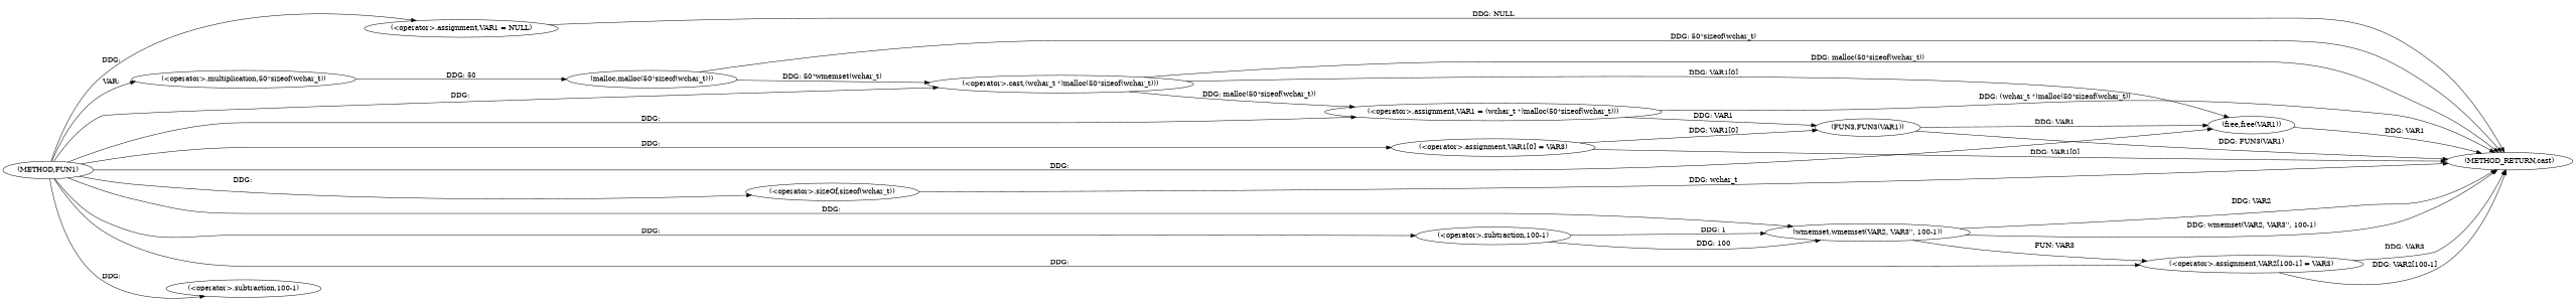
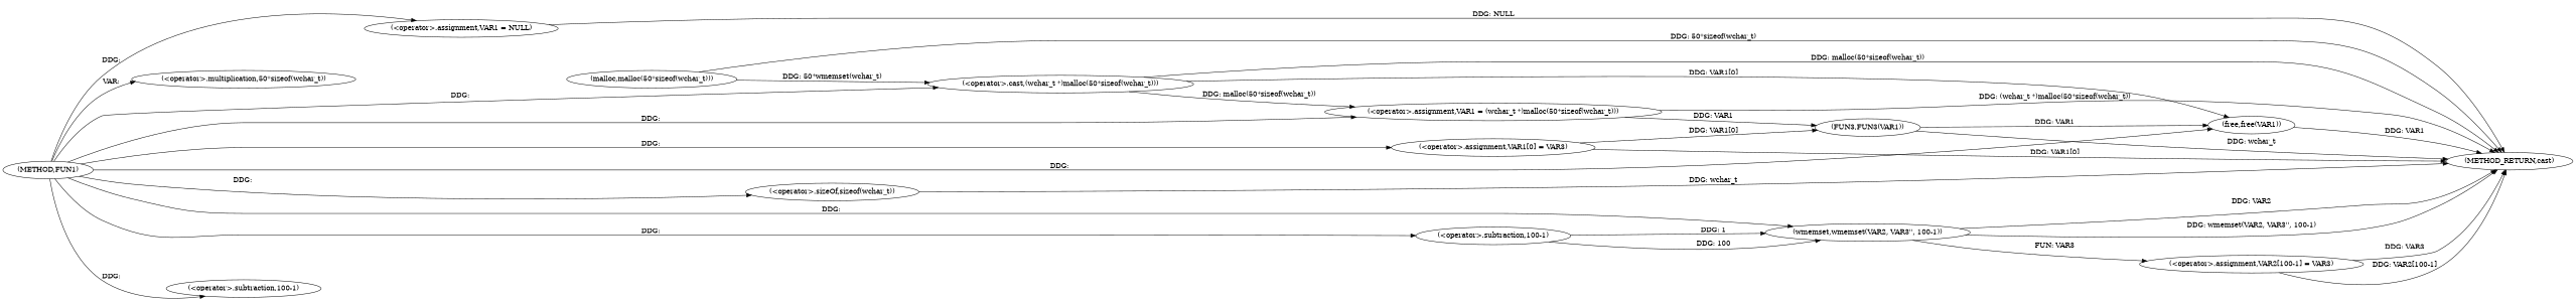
  digraph {
    rankdir=LR
    n1 [label="(METHOD,FUN1)"]
    n2 [label="(<operator>.assignment,VAR1 = NULL)"]
    n3 [label="(<operator>.assignment,VAR1 = (wchar_t *)malloc(50*sizeof(wchar_t)))"]
    n4 [label="(<operator>.multiplication,50*sizeof(wchar_t))"]
    n5 [label="(<operator>.sizeOf,sizeof(wchar_t))"]
    n6 [label="(<operator>.assignment,VAR1[0] = VAR3)"]
    n7 [label="(wmemset,wmemset(VAR2, VAR3'', 100-1))"]
    n8 [label="(<operator>.subtraction,100-1)"]
    n9 [label="(<operator>.assignment,VAR2[100-1] = VAR3)"]
    n10 [label="(<operator>.subtraction,100-1)"]
    n11 [label="(free,free(VAR1))"]
    n12 [label="(<operator>.cast,(wchar_t *)malloc(50*sizeof(wchar_t)))"]
    n13 [label="(METHOD_RETURN,cast)"]
    n14 [label="(FUN3,FUN3(VAR1))"]
    n15 [label="(malloc,malloc(50*sizeof(wchar_t)))"]
    n1 -> n2 [label="DDG: "]
    n1 -> n3 [label="DDG: "]
    n1 -> n4 [label="VAR: "]
    n1 -> n5 [label="DDG: "]
    n1 -> n6 [label="DDG: "]
    n1 -> n7 [label="DDG: "]
    n1 -> n8 [label="DDG: "]
-   n1 -> n9 [label="DDG: "]
    n1 -> n10 [label="DDG: "]
    n1 -> n11 [label="DDG: "]
    n1 -> n12 [label="DDG: "]
    n2 -> n13 [label="DDG: NULL"]
    n3 -> n13 [label="DDG: (wchar_t *)malloc(50*sizeof(wchar_t))"]
    n3 -> n14 [label="DDG: VAR1"]
-   n4 -> n15 [label="DDG: 50"]
    n5 -> n13 [label="DDG: wchar_t"]
    n6 -> n13 [label="DDG: VAR1[0]"]
    n6 -> n14 [label="DDG: VAR1[0]"]
    n7 -> n9 [label="FUN: VAR3"]
    n7 -> n13 [label="DDG: VAR2"]
    n7 -> n13 [label="DDG: wmemset(VAR2, VAR3'', 100-1)"]
    n8 -> n7 [label="DDG: 100"]
    n8 -> n7 [label="DDG: 1"]
    n9 -> n13 [label="DDG: VAR3"]
    n9 -> n13 [label="DDG: VAR2[100-1]"]
    n11 -> n13 [label="DDG: VAR1"]
    n12 -> n3 [label="DDG: malloc(50*sizeof(wchar_t))"]
    n12 -> n11 [label="DDG: VAR1[0]"]
    n12 -> n13 [label="DDG: malloc(50*sizeof(wchar_t))"]
    n14 -> n11 [label="DDG: VAR1"]
-   n14 -> n13 [label="DDG: FUN3(VAR1)"]
+   n14 -> n13 [label="DDG: wchar_t"]
    n15 -> n12 [label="DDG: 50*wmemset(wchar_t)"]
    n15 -> n13 [label="DDG: 50*sizeof(wchar_t)"]
  }
